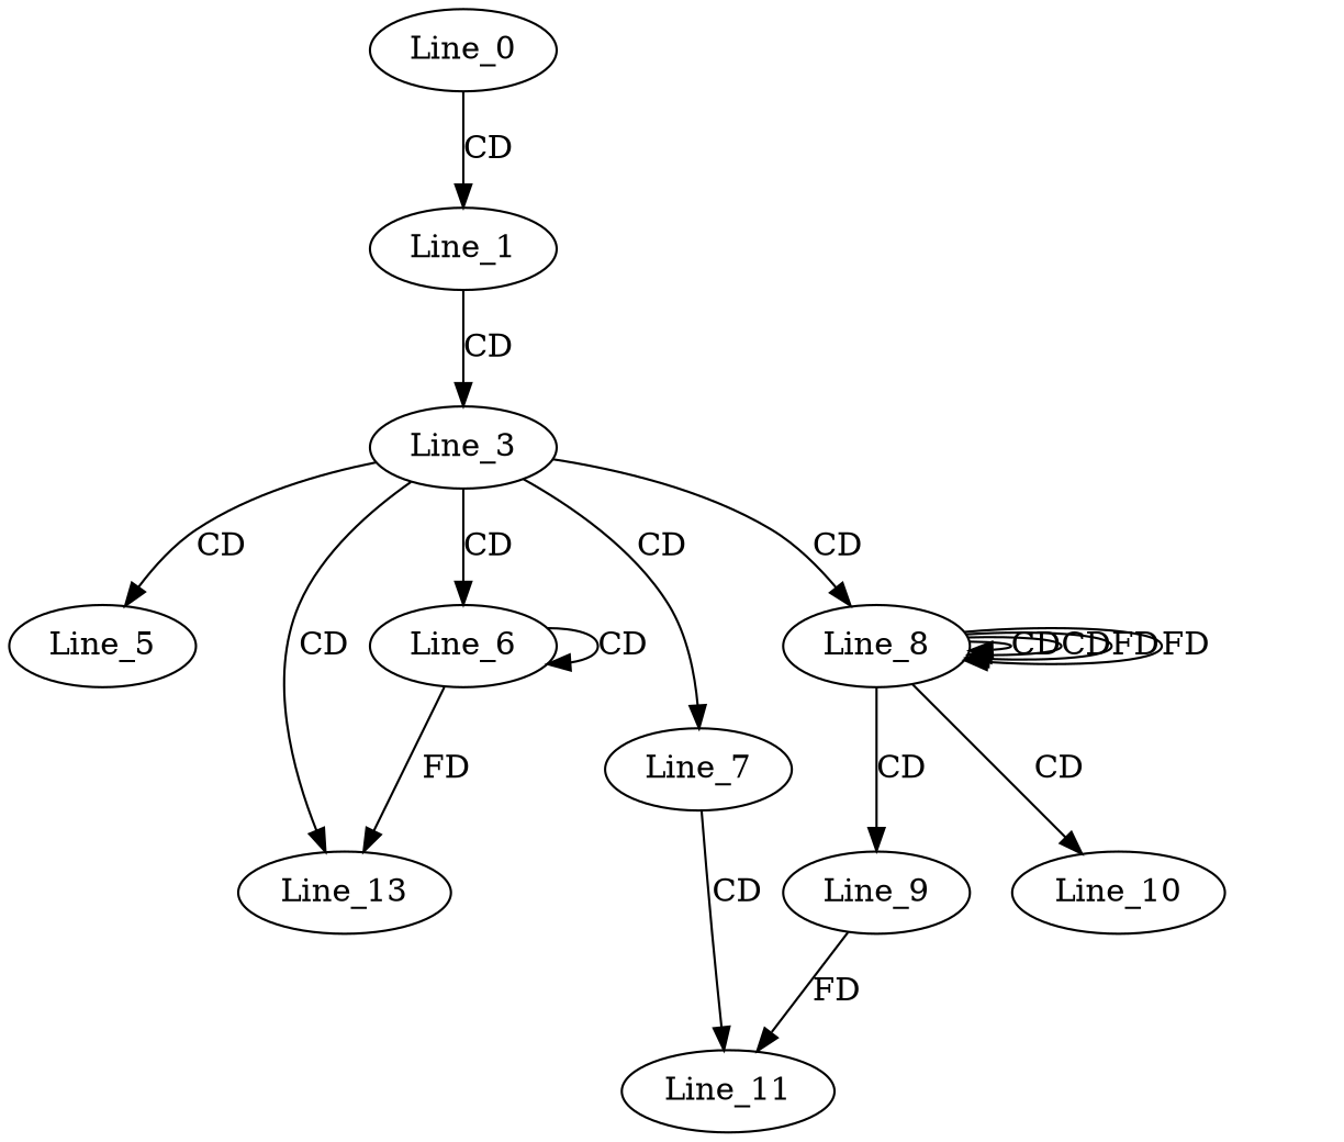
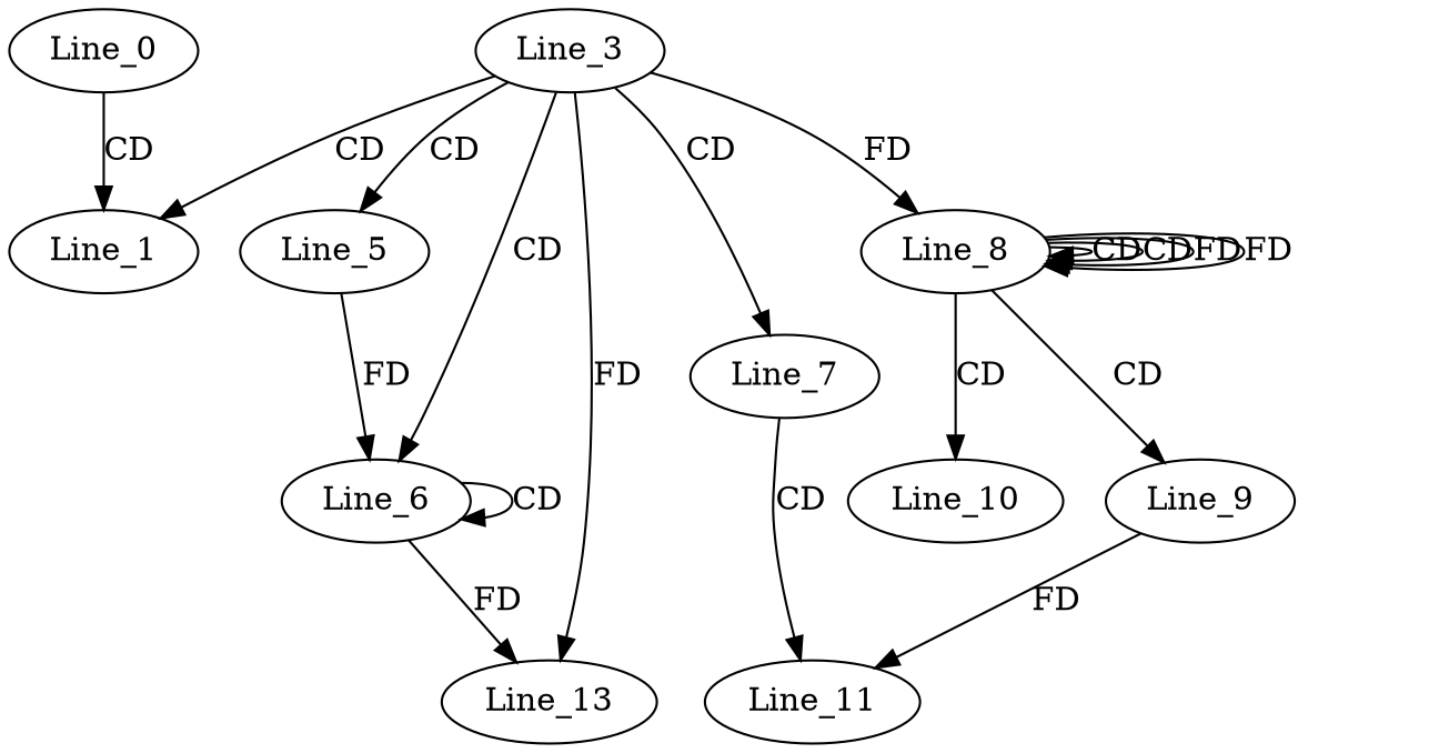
  digraph {
    Line_0
    Line_1
    Line_3
    Line_5
    Line_6
    Line_7
    Line_8
    Line_13
    Line_11
    Line_9
    Line_10
    Line_0 -> Line_1 [label=CD]
-   Line_1 -> Line_3 [label=CD]
+   Line_3 -> Line_1 [label=CD]
    Line_3 -> Line_5 [label=CD]
    Line_3 -> Line_6 [label=CD]
    Line_3 -> Line_7 [label=CD]
-   Line_3 -> Line_8 [label=CD]
-   Line_3 -> Line_13 [label=CD]
+   Line_3 -> Line_8 [label=FD]
+   Line_3 -> Line_13 [label=FD]
+   Line_5 -> Line_6 [label=FD]
    Line_6 -> Line_6 [label=CD]
    Line_6 -> Line_13 [label=FD]
    Line_7 -> Line_11 [label=CD]
    Line_8 -> Line_8 [label=CD]
    Line_8 -> Line_8 [label=CD]
    Line_8 -> Line_8 [label=FD]
    Line_8 -> Line_8 [label=FD]
    Line_8 -> Line_9 [label=CD]
    Line_8 -> Line_10 [label=CD]
    Line_9 -> Line_11 [label=FD]
  }
